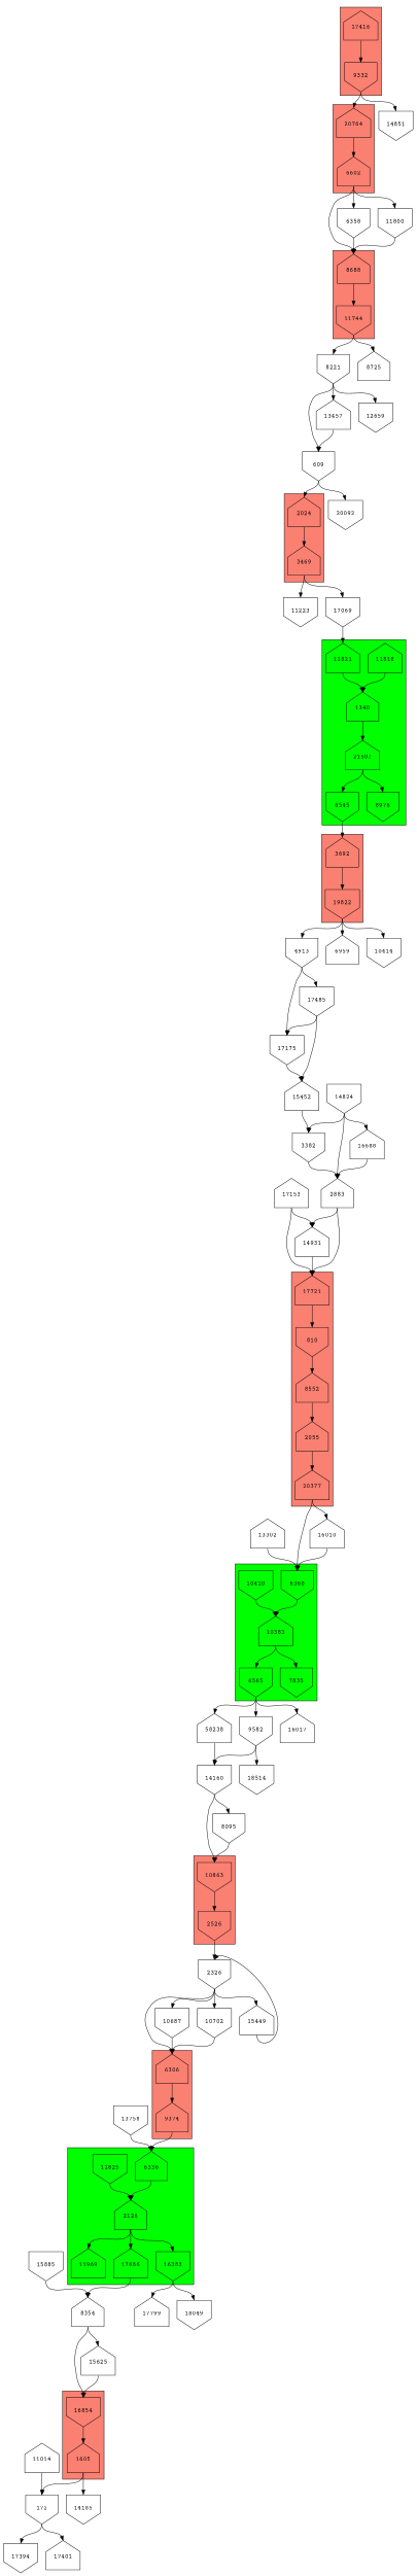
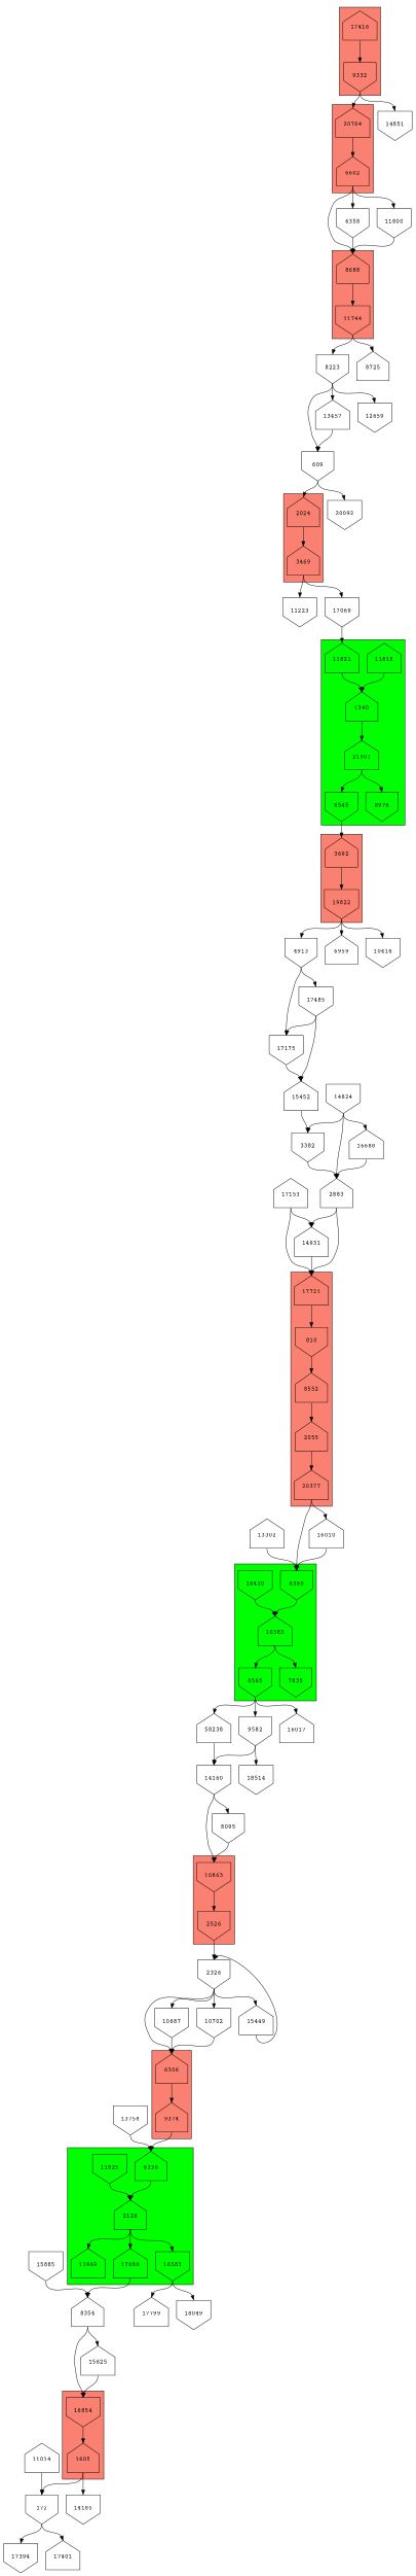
  digraph {
    fontname="Courier Prime"
    node [fontname="Courier Prime" shape=invhouse]
    edge [fontname="Courier Prime" headport=n tailport=s]
    8688 [height=1 shape=house width=1]
    11744 [height=1 width=1]
    2024 [height=1 shape=house width=1]
    3469 [height=1 shape=house width=1]
    11818 [height=1 shape=house width=1]
    11821 [height=1 shape=house width=1]
    1340 [height=1 shape=house width=1]
    21503 [height=1 shape=house width=1]
    6545 [height=1 width=1]
    8976 [height=1 width=1]
    3692 [height=1 shape=house width=1]
    19822 [height=1 width=1]
    17721 [height=1 shape=house width=1]
    810 [height=1 width=1]
    8552 [height=1 shape=house width=1]
    2055 [height=1 shape=house width=1]
    20377 [height=1 shape=house width=1]
    6360 [height=1 width=1]
    10410 [height=1 width=1]
    10383 [height=1 shape=house width=1]
    6565 [height=1 width=1]
    7835 [height=1 width=1]
    10863 [height=1 width=1]
    2526 [height=1 width=1]
    6306 [height=1 shape=house width=1]
    9374 [height=1 shape=house width=1]
    6336 [height=1 shape=house width=1]
    11825 [height=1 width=1]
    2126 [height=1 shape=house width=1]
    11969 [height=1 shape=house width=1]
    16383 [height=1 width=1]
    17686 [height=1 shape=house width=1]
    16854 [height=1 width=1]
    1605 [height=1 shape=house width=1]
    20764 [height=1 shape=house width=1]
    6602 [height=1 shape=house width=1]
    17416 [height=1 shape=house width=1]
    9332 [height=1 width=1]
-   8223 [height=1 width=1 label=8221]
+   8223 [height=1 width=1]
    8725 [height=1 shape=house width=1]
    11223 [height=1 width=1]
    17069 [height=1 width=1]
    4913 [height=1 width=1]
    6959 [height=1 shape=house width=1]
    10414 [height=1 width=1]
    16010 [height=1 shape=house width=1]
    9582 [height=1 width=1]
    n48 [height=1 label=58238 shape=house width=1]
    16017 [height=1 shape=house width=1]
    2326 [height=1 width=1]
    17799 [height=1 shape=house width=1]
    18049 [height=1 width=1]
    8354 [height=1 shape=house width=1]
    172 [height=1 width=1]
    n55 [height=1 label=14185 width=1]
    6358 [height=1 width=1]
    11800 [height=1 width=1]
    14851 [height=1 width=1]
    609 [height=1 width=1]
    13457 [height=1 shape=house width=1]
    12659 [height=1 width=1]
    17175 [height=1 width=1]
    17485 [height=1 width=1]
    14160 [height=1 width=1]
    18514 [height=1 width=1]
    10687 [height=1 width=1]
    10702 [height=1 width=1]
    15449 [height=1 shape=house width=1]
    15625 [height=1 shape=house width=1]
    17394 [height=1 width=1]
    17401 [height=1 shape=house width=1]
    20092 [height=1 width=1]
    15452 [height=1 shape=house width=1]
    3382 [height=1 width=1]
    2883 [height=1 shape=house width=1]
    14931 [height=1 shape=house width=1]
    8095 [height=1 width=1]
    11014 [height=1 shape=house width=1]
    15885 [height=1 width=1]
    13758 [height=1 width=1]
    13302 [height=1 shape=house width=1]
    17153 [height=1 shape=house width=1]
    14824 [height=1 width=1]
    16688 [height=1 shape=house width=1]
    subgraph cluster_1 {
      fillcolor=salmon
      style=filled
      8688
      11744
    }
    subgraph cluster_2 {
      fillcolor=salmon
      style=filled
      2024
      3469
    }
    subgraph cluster_3 {
      fillcolor=green
      style=filled
      11818
      11821
      1340
      21503
      6545
      8976
    }
    subgraph cluster_4 {
      fillcolor=salmon
      style=filled
      3692
      19822
    }
    subgraph cluster_5 {
      fillcolor=salmon
      style=filled
      17721
      810
      8552
      2055
      20377
    }
    subgraph cluster_6 {
      fillcolor=green
      style=filled
      6360
      10410
      10383
      6565
      7835
    }
    subgraph cluster_7 {
      fillcolor=salmon
      style=filled
      10863
      2526
    }
    subgraph cluster_8 {
      fillcolor=salmon
      style=filled
      6306
      9374
    }
    subgraph cluster_9 {
      fillcolor=green
      style=filled
      6336
      11825
      2126
      11969
      16383
      17686
    }
    subgraph cluster_10 {
      fillcolor=salmon
      style=filled
      16854
      1605
    }
    subgraph cluster_11 {
      fillcolor=salmon
      style=filled
      20764
      6602
    }
    subgraph cluster_12 {
      fillcolor=salmon
      style=filled
      17416
      9332
    }
    8688 -> 11744
    11744 -> 8223
    11744 -> 8725
    2024 -> 3469
    3469 -> 11223
    3469 -> 17069
    11818 -> 1340
    11821 -> 1340
    1340 -> 21503
    21503 -> 6545
    21503 -> 8976
    6545 -> 3692
    3692 -> 19822
    19822 -> 4913
    19822 -> 6959
    19822 -> 10414
    17721 -> 810
    810 -> 8552
    8552 -> 2055
    2055 -> 20377
    20377 -> 6360
    20377 -> 16010
    6360 -> 10383
    10410 -> 10383
    10383 -> 6565
    10383 -> 7835
    6565 -> 9582
    6565 -> n48
    6565 -> 16017
    10863 -> 2526
    2526 -> 2326
    6306 -> 9374
    9374 -> 6336
    6336 -> 2126
    11825 -> 2126
    2126 -> 11969
    2126 -> 16383
    2126 -> 17686
    16383 -> 17799
    16383 -> 18049
    17686 -> 8354
    16854 -> 1605
    1605 -> 172
    1605 -> n55
    20764 -> 6602
    6602 -> 8688
    6602 -> 6358
    6602 -> 11800
    17416 -> 9332
    9332 -> 20764
    9332 -> 14851
    8223 -> 609
    8223 -> 13457
    8223 -> 12659
    17069 -> 11821
    4913 -> 17175
    4913 -> 17485
    16010 -> 6360
    9582 -> 14160
    9582 -> 18514
    n48 -> 14160
    2326 -> 6306
    2326 -> 10687
    2326 -> 10702
    2326 -> 15449
    8354 -> 16854
    8354 -> 15625
    172 -> 17394
    172 -> 17401
    6358 -> 8688
    11800 -> 8688
    609 -> 2024
    609 -> 20092
    13457 -> 609
    17175 -> 15452
    17485 -> 17175
    17485 -> 15452
    14160 -> 10863
    14160 -> 8095
    10687 -> 6306
    10702 -> 6306
    15449 -> 2326
    15625 -> 16854
    15452 -> 3382
    3382 -> 2883
    2883 -> 17721
    2883 -> 14931
    14931 -> 17721
    8095 -> 10863
    11014 -> 172
    15885 -> 8354
    13758 -> 6336
    13302 -> 6360
    17153 -> 17721
    17153 -> 14931
    14824 -> 3382
    14824 -> 2883
    14824 -> 16688
    16688 -> 2883
  }
